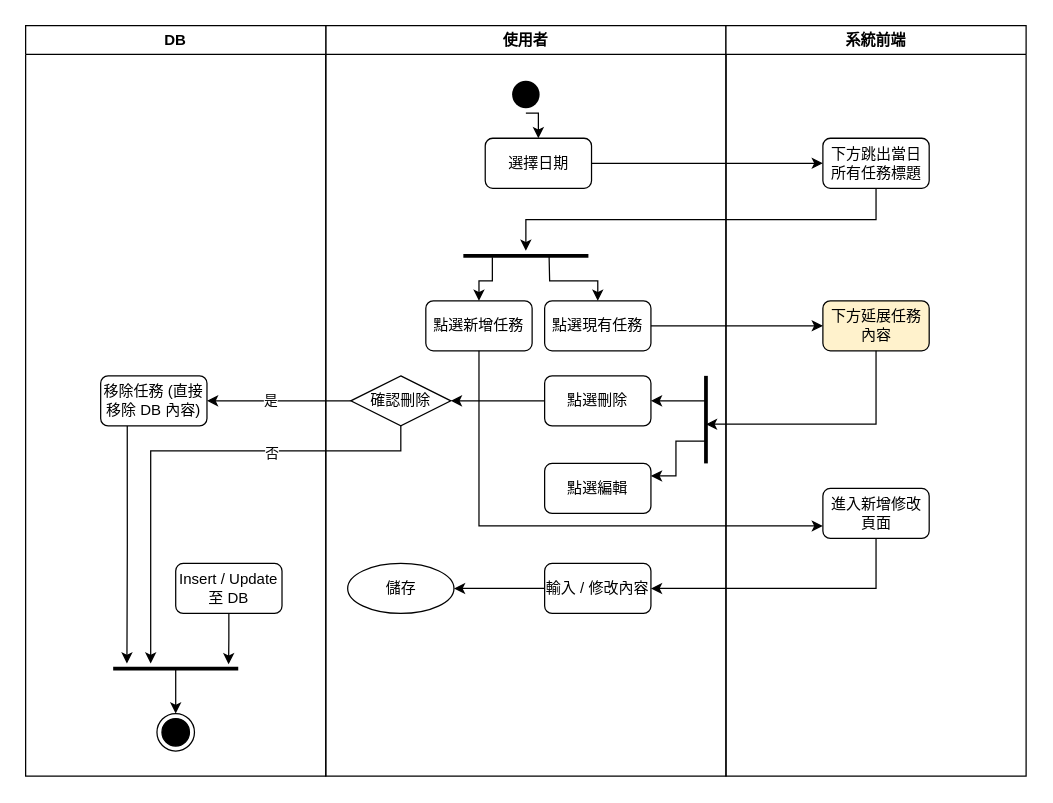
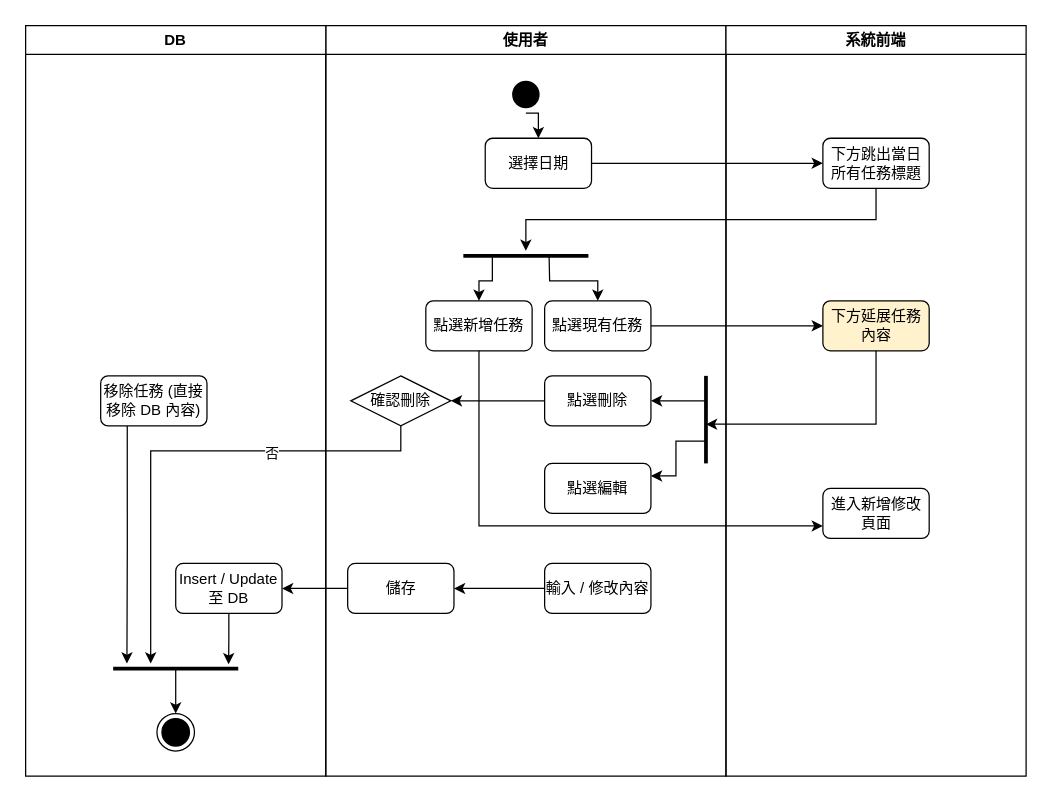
  <mxCell id="0" />
  <mxCell id="1" parent="0" />
  <mxCell id="2" value="使用者" style="swimlane;whiteSpace=wrap;html=1;startSize=23;" vertex="1" parent="1"><mxGeometry x="260" y="20" width="320" height="600" as="geometry"><mxRectangle x="160" y="440" width="80" height="30" as="alternateBounds" /></mxGeometry></mxCell>
  <mxCell id="3" style="edgeStyle=orthogonalEdgeStyle;rounded=0;orthogonalLoop=1;jettySize=auto;html=1;exitX=0.5;exitY=1;exitDx=0;exitDy=0;entryX=0.5;entryY=0;entryDx=0;entryDy=0;" edge="1" parent="2" source="4" target="5"><mxGeometry relative="1" as="geometry" /></mxCell>
  <mxCell id="4" value="" style="ellipse;html=1;shape=startState;fillColor=#000000;strokeColor=none;" vertex="1" parent="2"><mxGeometry x="145" y="40" width="30" height="30" as="geometry" /></mxCell>
  <mxCell id="5" value="選擇日期" style="rounded=1;whiteSpace=wrap;html=1;" vertex="1" parent="2"><mxGeometry x="127.5" y="90" width="85" height="40" as="geometry" /></mxCell>
  <mxCell id="6" value="點選新增任務" style="rounded=1;whiteSpace=wrap;html=1;" vertex="1" parent="2"><mxGeometry x="80" y="220" width="85" height="40" as="geometry" /></mxCell>
  <mxCell id="7" value="點選現有任務" style="rounded=1;whiteSpace=wrap;html=1;" vertex="1" parent="2"><mxGeometry x="175" y="220" width="85" height="40" as="geometry" /></mxCell>
  <mxCell id="8" value="" style="line;strokeWidth=3;fillColor=none;align=left;verticalAlign=middle;spacingTop=-1;spacingLeft=3;spacingRight=3;rotatable=0;labelPosition=right;points=[];portConstraint=eastwest;strokeColor=inherit;" vertex="1" parent="2"><mxGeometry x="110" y="180" width="100" height="8" as="geometry" /></mxCell>
  <mxCell id="9" value="點選編輯" style="rounded=1;whiteSpace=wrap;html=1;" vertex="1" parent="2"><mxGeometry x="175" y="350" width="85" height="40" as="geometry" /></mxCell>
  <mxCell id="10" value="" style="line;strokeWidth=3;fillColor=none;align=left;verticalAlign=middle;spacingTop=-1;spacingLeft=3;spacingRight=3;rotatable=0;labelPosition=right;points=[];portConstraint=eastwest;strokeColor=inherit;direction=south;" vertex="1" parent="2"><mxGeometry x="300" y="280" width="8" height="70" as="geometry" /></mxCell>
  <mxCell id="11" style="edgeStyle=orthogonalEdgeStyle;rounded=0;orthogonalLoop=1;jettySize=auto;html=1;exitX=0;exitY=0.5;exitDx=0;exitDy=0;entryX=1;entryY=0.5;entryDx=0;entryDy=0;" edge="1" parent="2" source="12" target="20"><mxGeometry relative="1" as="geometry" /></mxCell>
  <mxCell id="12" value="點選刪除" style="rounded=1;whiteSpace=wrap;html=1;" vertex="1" parent="2"><mxGeometry x="175" y="280" width="85" height="40" as="geometry" /></mxCell>
  <mxCell id="13" style="edgeStyle=orthogonalEdgeStyle;rounded=0;orthogonalLoop=1;jettySize=auto;html=1;exitX=0;exitY=0.5;exitDx=0;exitDy=0;entryX=1;entryY=0.5;entryDx=0;entryDy=0;" edge="1" parent="2" source="14" target="15"><mxGeometry relative="1" as="geometry" /></mxCell>
  <mxCell id="14" value="輸入 / 修改內容" style="rounded=1;whiteSpace=wrap;html=1;" vertex="1" parent="2"><mxGeometry x="175" y="430" width="85" height="40" as="geometry" /></mxCell>
- <mxCell id="15" value="儲存" style="ellipse;whiteSpace=wrap;html=1;" vertex="1" parent="2"><mxGeometry x="17.5" y="430" width="85" height="40" as="geometry" /></mxCell>
+ <mxCell id="15" value="儲存" style="rounded=1;whiteSpace=wrap;html=1;" vertex="1" parent="2"><mxGeometry x="17.5" y="430" width="85" height="40" as="geometry" /></mxCell>
  <mxCell id="16" value="" style="endArrow=classic;html=1;rounded=0;exitX=0.232;exitY=0.637;exitDx=0;exitDy=0;exitPerimeter=0;entryX=0.5;entryY=0;entryDx=0;entryDy=0;edgeStyle=orthogonalEdgeStyle;" edge="1" parent="2" source="8" target="6"><mxGeometry width="50" height="50" relative="1" as="geometry"><mxPoint x="210" y="250" as="sourcePoint" /><mxPoint x="260" y="200" as="targetPoint" /><Array as="points"><mxPoint x="133" y="204" /><mxPoint x="123" y="204" /><mxPoint x="123" y="220" /></Array></mxGeometry></mxCell>
  <mxCell id="17" value="" style="endArrow=classic;html=1;rounded=0;exitX=0.686;exitY=0.367;exitDx=0;exitDy=0;exitPerimeter=0;entryX=0.5;entryY=0;entryDx=0;entryDy=0;edgeStyle=orthogonalEdgeStyle;" edge="1" parent="2" source="8" target="7"><mxGeometry width="50" height="50" relative="1" as="geometry"><mxPoint x="210" y="220" as="sourcePoint" /><mxPoint x="260" y="170" as="targetPoint" /><Array as="points"><mxPoint x="179" y="186" /><mxPoint x="179" y="204" /><mxPoint x="217" y="204" /></Array></mxGeometry></mxCell>
  <mxCell id="18" value="" style="endArrow=classic;html=1;rounded=0;entryX=1;entryY=0.5;entryDx=0;entryDy=0;" edge="1" parent="2" target="12"><mxGeometry width="50" height="50" relative="1" as="geometry"><mxPoint x="304" y="300" as="sourcePoint" /><mxPoint x="254" y="300" as="targetPoint" /></mxGeometry></mxCell>
  <mxCell id="19" value="" style="endArrow=classic;html=1;rounded=0;entryX=1;entryY=0.25;entryDx=0;entryDy=0;exitX=0.746;exitY=0.507;exitDx=0;exitDy=0;exitPerimeter=0;edgeStyle=orthogonalEdgeStyle;" edge="1" parent="2" source="10" target="9"><mxGeometry width="50" height="50" relative="1" as="geometry"><mxPoint x="190" y="370" as="sourcePoint" /><mxPoint x="240" y="320" as="targetPoint" /></mxGeometry></mxCell>
  <mxCell id="20" value="確認刪除" style="rhombus;whiteSpace=wrap;html=1;" vertex="1" parent="2"><mxGeometry x="20" y="280" width="80" height="40" as="geometry" /></mxCell>
  <mxCell id="21" value="系統前端" style="swimlane;whiteSpace=wrap;html=1;" vertex="1" parent="1"><mxGeometry x="580" y="20" width="240" height="600" as="geometry" /></mxCell>
  <mxCell id="22" value="下方跳出當日所有任務標題" style="rounded=1;whiteSpace=wrap;html=1;" vertex="1" parent="21"><mxGeometry x="77.5" y="90" width="85" height="40" as="geometry" /></mxCell>
  <mxCell id="23" value="下方延展任務內容" style="rounded=1;whiteSpace=wrap;html=1;fillColor=#fff2cc;" vertex="1" parent="21"><mxGeometry x="77.5" y="220" width="85" height="40" as="geometry" /></mxCell>
  <mxCell id="24" value="進入新增修改頁面" style="rounded=1;whiteSpace=wrap;html=1;" vertex="1" parent="21"><mxGeometry x="77.5" y="370" width="85" height="40" as="geometry" /></mxCell>
  <mxCell id="25" style="edgeStyle=orthogonalEdgeStyle;rounded=0;orthogonalLoop=1;jettySize=auto;html=1;exitX=1;exitY=0.5;exitDx=0;exitDy=0;entryX=0;entryY=0.5;entryDx=0;entryDy=0;" edge="1" parent="1" source="5" target="22"><mxGeometry relative="1" as="geometry" /></mxCell>
  <mxCell id="26" value="DB" style="swimlane;whiteSpace=wrap;html=1;" vertex="1" parent="1"><mxGeometry x="20" y="20" width="240" height="600" as="geometry" /></mxCell>
  <mxCell id="27" value="移除任務 (直接移除 DB 內容)" style="rounded=1;whiteSpace=wrap;html=1;" vertex="1" parent="26"><mxGeometry x="60" y="280" width="85" height="40" as="geometry" /></mxCell>
  <mxCell id="28" value="Insert / Update至 DB" style="rounded=1;whiteSpace=wrap;html=1;" vertex="1" parent="26"><mxGeometry x="120" y="430" width="85" height="40" as="geometry" /></mxCell>
  <mxCell id="29" value="" style="line;strokeWidth=3;fillColor=none;align=left;verticalAlign=middle;spacingTop=-1;spacingLeft=3;spacingRight=3;rotatable=0;labelPosition=right;points=[];portConstraint=eastwest;strokeColor=inherit;" vertex="1" parent="26"><mxGeometry x="70" y="510" width="100" height="8" as="geometry" /></mxCell>
  <mxCell id="30" style="edgeStyle=orthogonalEdgeStyle;rounded=0;orthogonalLoop=1;jettySize=auto;html=1;exitX=0.25;exitY=1;exitDx=0;exitDy=0;entryX=0.11;entryY=0;entryDx=0;entryDy=0;entryPerimeter=0;" edge="1" parent="26" source="27" target="29"><mxGeometry relative="1" as="geometry" /></mxCell>
  <mxCell id="31" style="edgeStyle=orthogonalEdgeStyle;rounded=0;orthogonalLoop=1;jettySize=auto;html=1;exitX=0.5;exitY=1;exitDx=0;exitDy=0;entryX=0.923;entryY=0.083;entryDx=0;entryDy=0;entryPerimeter=0;" edge="1" parent="26" source="28" target="29"><mxGeometry relative="1" as="geometry" /></mxCell>
  <mxCell id="32" value="" style="ellipse;html=1;shape=endState;fillColor=#000000;strokeColor=default;" vertex="1" parent="26"><mxGeometry x="105" y="550" width="30" height="30" as="geometry" /></mxCell>
  <mxCell id="33" value="" style="endArrow=classic;html=1;rounded=0;entryX=0.5;entryY=0;entryDx=0;entryDy=0;" edge="1" parent="26" target="32"><mxGeometry width="50" height="50" relative="1" as="geometry"><mxPoint x="120" y="515" as="sourcePoint" /><mxPoint x="120" y="545" as="targetPoint" /></mxGeometry></mxCell>
  <mxCell id="34" style="edgeStyle=orthogonalEdgeStyle;rounded=0;orthogonalLoop=1;jettySize=auto;html=1;exitX=0.5;exitY=1;exitDx=0;exitDy=0;entryX=0.5;entryY=0;entryDx=0;entryDy=0;entryPerimeter=0;" edge="1" parent="1" source="22" target="8"><mxGeometry relative="1" as="geometry" /></mxCell>
  <mxCell id="35" style="edgeStyle=orthogonalEdgeStyle;rounded=0;orthogonalLoop=1;jettySize=auto;html=1;exitX=1;exitY=0.5;exitDx=0;exitDy=0;entryX=0;entryY=0.5;entryDx=0;entryDy=0;" edge="1" parent="1" source="7" target="23"><mxGeometry relative="1" as="geometry" /></mxCell>
  <mxCell id="36" style="edgeStyle=orthogonalEdgeStyle;rounded=0;orthogonalLoop=1;jettySize=auto;html=1;exitX=0.5;exitY=1;exitDx=0;exitDy=0;entryX=0.552;entryY=0.5;entryDx=0;entryDy=0;entryPerimeter=0;" edge="1" parent="1" source="23" target="10"><mxGeometry relative="1" as="geometry" /></mxCell>
  <mxCell id="37" style="edgeStyle=orthogonalEdgeStyle;rounded=0;orthogonalLoop=1;jettySize=auto;html=1;exitX=0.5;exitY=1;exitDx=0;exitDy=0;entryX=0;entryY=0.75;entryDx=0;entryDy=0;" edge="1" parent="1" source="6" target="24"><mxGeometry relative="1" as="geometry" /></mxCell>
- <mxCell id="38" style="edgeStyle=orthogonalEdgeStyle;rounded=0;orthogonalLoop=1;jettySize=auto;html=1;exitX=0;exitY=0.5;exitDx=0;exitDy=0;entryX=1;entryY=0.5;entryDx=0;entryDy=0;" edge="1" parent="1" source="20" target="27"><mxGeometry relative="1" as="geometry" /></mxCell>
- <mxCell id="39" value="是" style="edgeLabel;html=1;align=center;verticalAlign=middle;resizable=0;points=[];" vertex="1" connectable="0" parent="38"><mxGeometry x="0.132" y="-1" relative="1" as="geometry"><mxPoint as="offset" /></mxGeometry></mxCell>
- <mxCell id="40" style="edgeStyle=orthogonalEdgeStyle;rounded=0;orthogonalLoop=1;jettySize=auto;html=1;exitX=0.5;exitY=1;exitDx=0;exitDy=0;entryX=1;entryY=0.5;entryDx=0;entryDy=0;" edge="1" parent="1" source="24" target="14"><mxGeometry relative="1" as="geometry" /></mxCell>
+ <mxCell id="41" style="edgeStyle=orthogonalEdgeStyle;rounded=0;orthogonalLoop=1;jettySize=auto;html=1;exitX=0;exitY=0.5;exitDx=0;exitDy=0;entryX=1;entryY=0.5;entryDx=0;entryDy=0;" edge="1" parent="1" source="15" target="28"><mxGeometry relative="1" as="geometry" /></mxCell>
  <mxCell id="42" style="edgeStyle=orthogonalEdgeStyle;rounded=0;orthogonalLoop=1;jettySize=auto;html=1;exitX=0.5;exitY=1;exitDx=0;exitDy=0;entryX=0.3;entryY=0;entryDx=0;entryDy=0;entryPerimeter=0;" edge="1" parent="1" source="20" target="29"><mxGeometry relative="1" as="geometry"><Array as="points"><mxPoint x="320" y="360" /><mxPoint x="120" y="360" /></Array></mxGeometry></mxCell>
  <mxCell id="43" value="否" style="edgeLabel;html=1;align=center;verticalAlign=middle;resizable=0;points=[];" vertex="1" connectable="0" parent="42"><mxGeometry x="-0.365" y="1" relative="1" as="geometry"><mxPoint as="offset" /></mxGeometry></mxCell>
